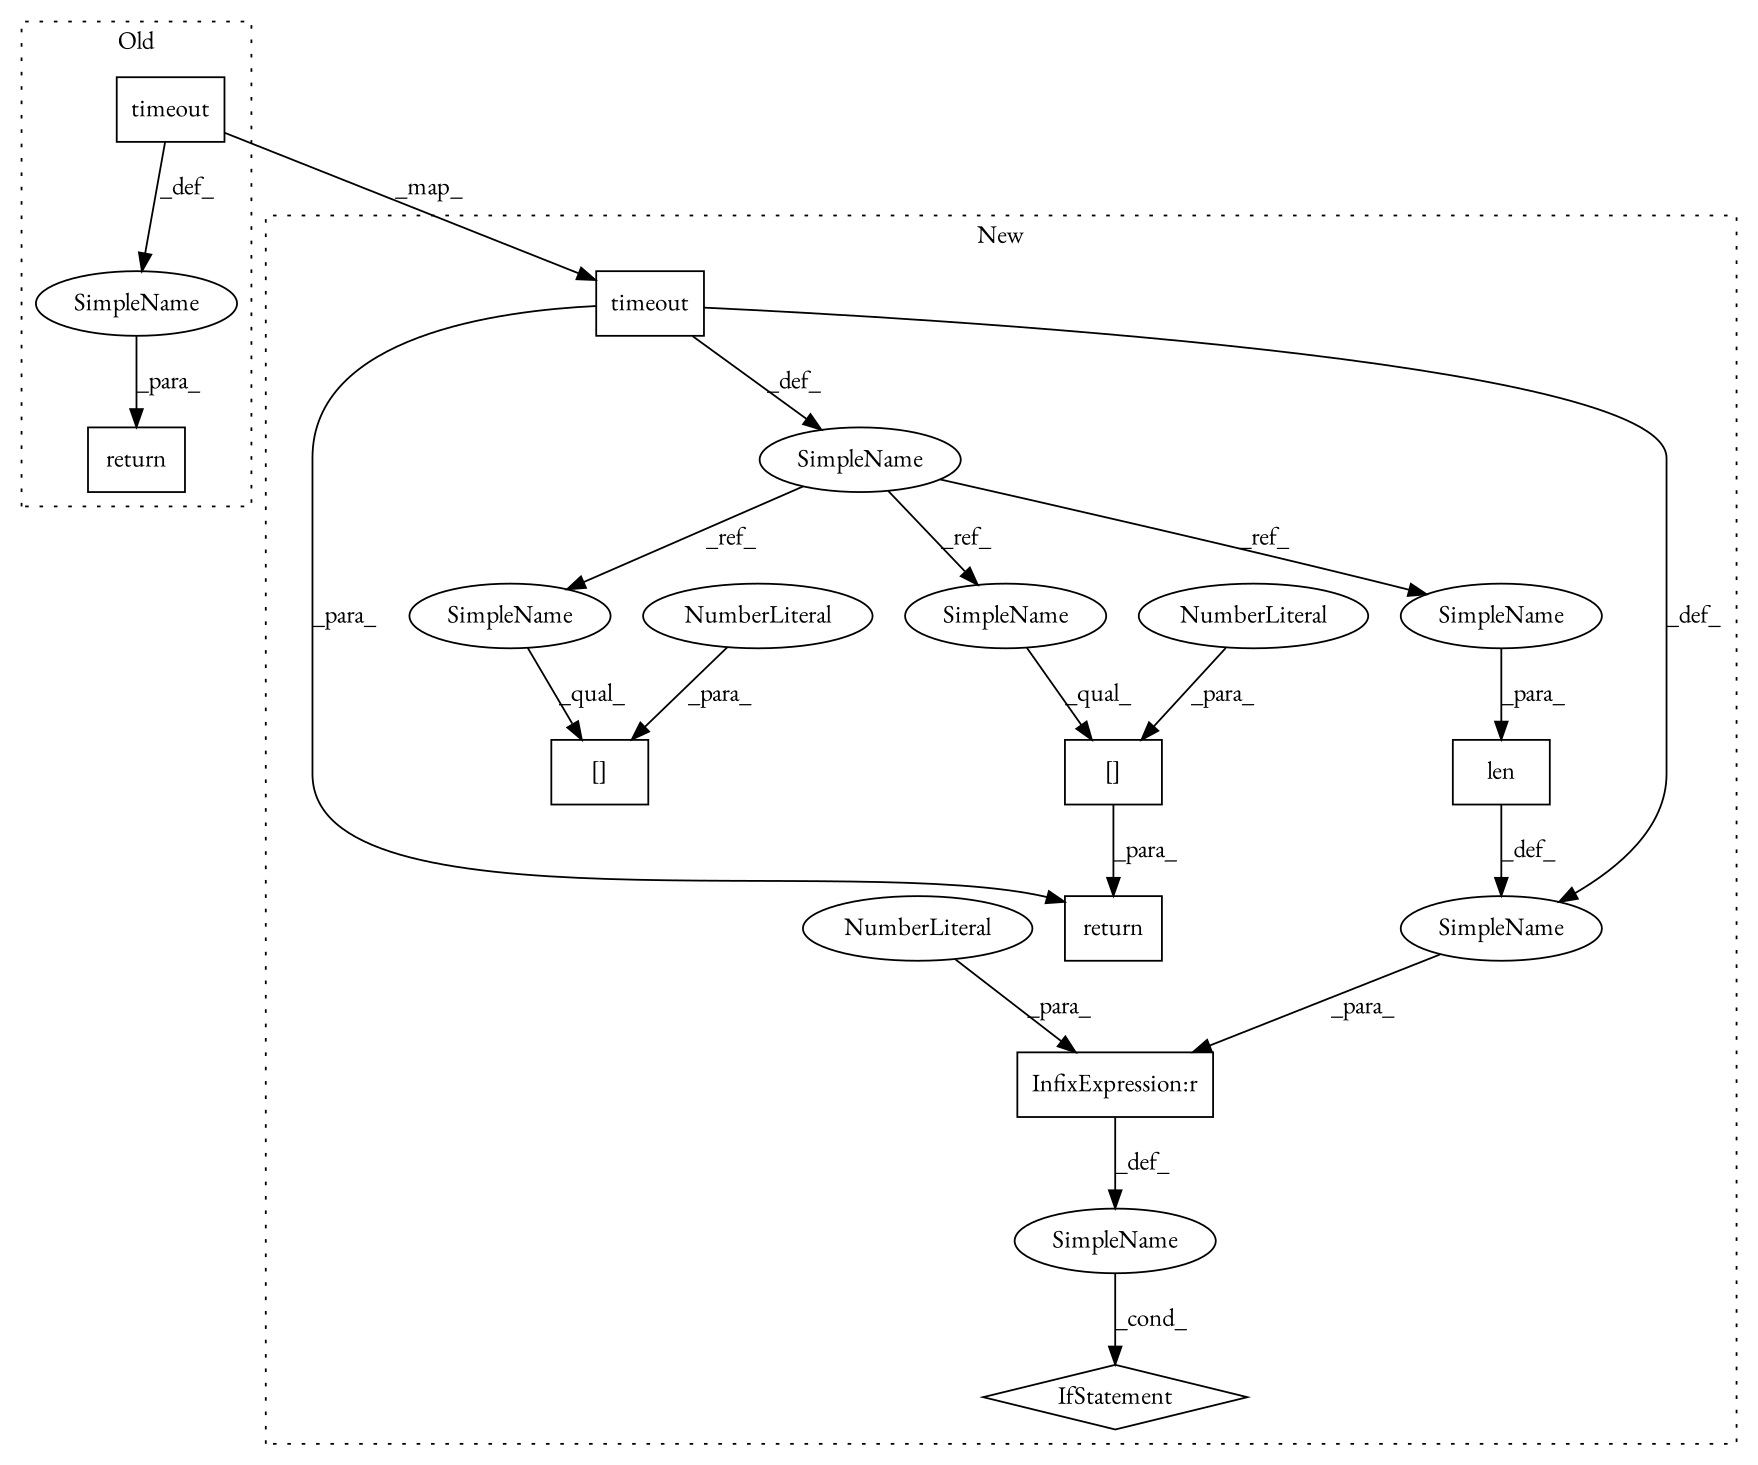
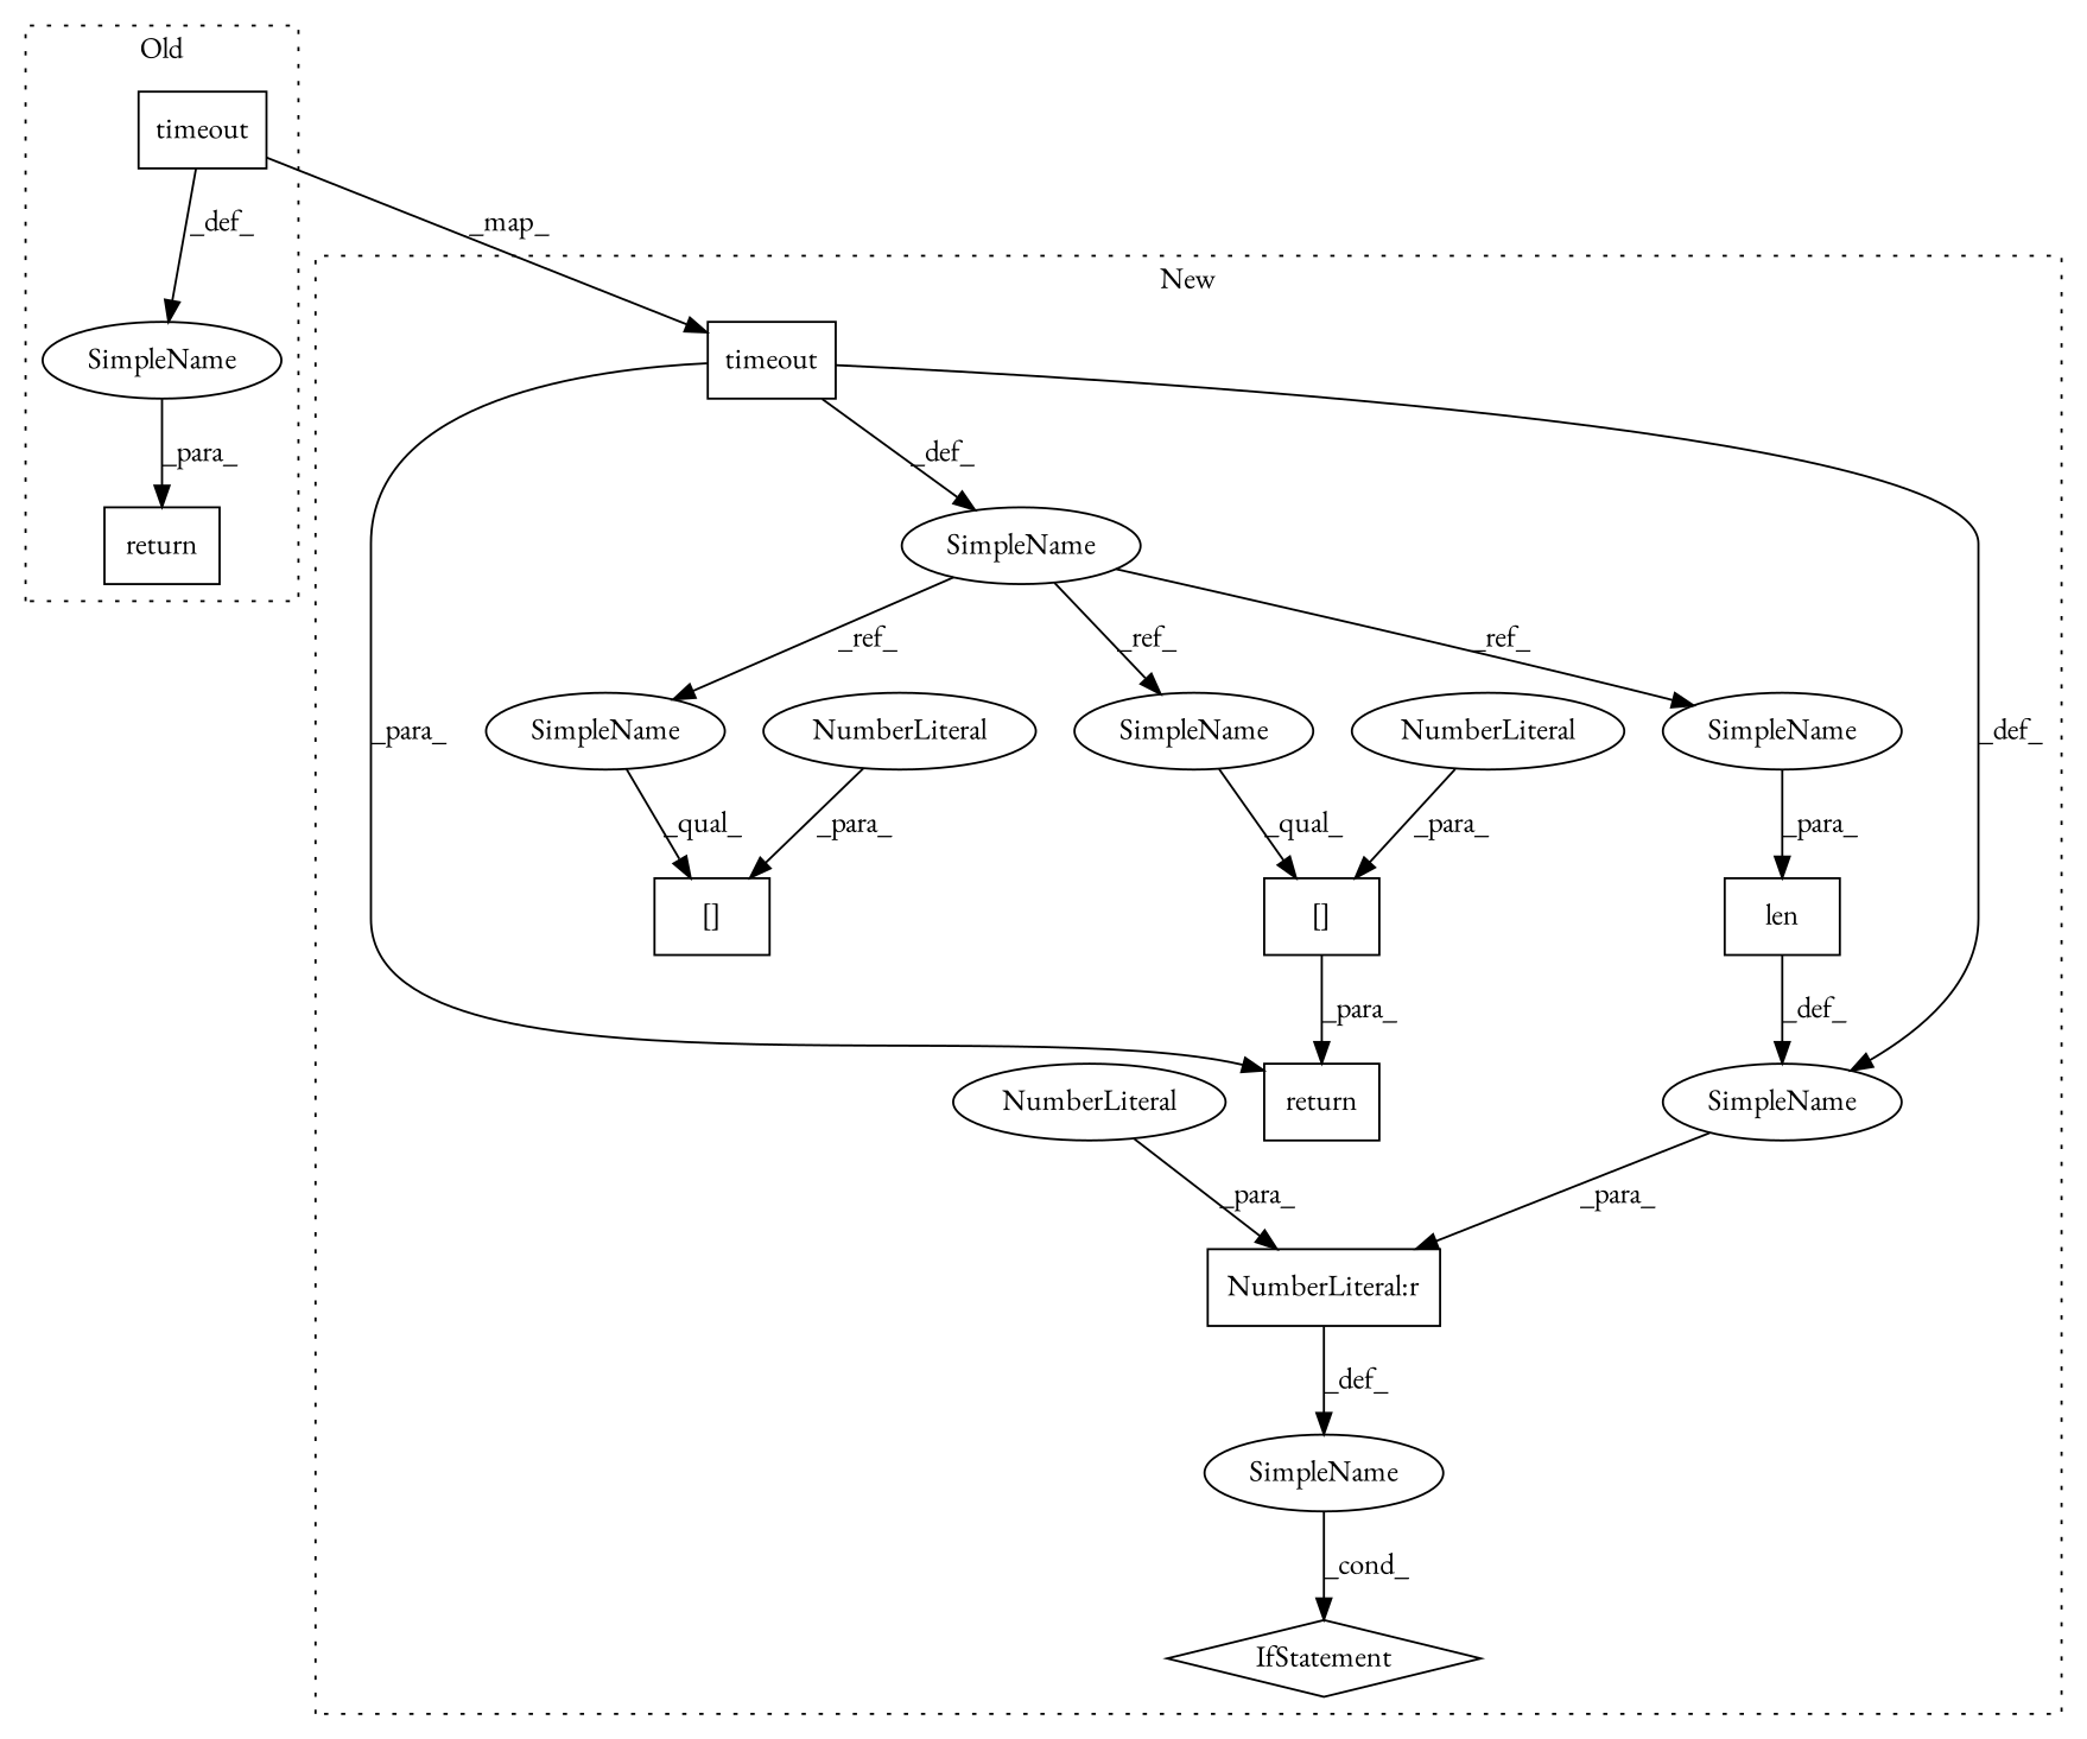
  digraph {
    fontname="EB Garamond"
    node [a=42 l=6 shape=ellipse fontname="EB Garamond"]
    edge [fontname="EB Garamond"]
    n1 [a=32 l="8,1" label=timeout s="3252,3294" shape=box]
    n2 [label=SimpleName l=""]
    n3 [a=41 l=7 label=return s=3245 shape=box]
    n4 [a=32 l="8,1" label=timeout s="3351,3393" shape=box]
    n5 [a=2 l="7,1" label="[]" s="3446,3454" shape=box]
    n6 [a=34 l=1 label=NumberLiteral s=3453]
    n7 [a=2 l="7,1" label="[]" s="3474,3482" shape=box]
    n8 [a=34 l=1 label=NumberLiteral s=3481]
    n9 [a=32 l="4,1" label=len s="3404,3414" shape=box]
    n10 [label=SimpleName l=""]
    n11 [a=25 l="4,2" label=IfStatement s="3400,3419" shape=diamond]
    n12 [label=SimpleName s=3344]
    n13 [a=41 l=7 label=return s=3467 shape=box]
    n14 [label=SimpleName l=""]
-   n15 [a=27 l=3 label="InfixExpression:r" s=3415 shape=box]
+   n15 [a=27 l=3 label="NumberLiteral:r" s=3415 shape=box]
    n16 [a=34 l=1 label=NumberLiteral s=3418]
    n17 [label=SimpleName s=3446]
    n18 [label=SimpleName s=3408]
    n19 [label=SimpleName s=3474]
    subgraph cluster_1 {
      label=Old
      style=dotted
      n1
      n2
      n3
    }
    subgraph cluster_2 {
      label=New
      style=dotted
      n4
      n5
      n6
      n7
      n8
      n9
      n10
      n11
      n12
      n13
      n14
      n15
      n16
      n17
      n18
      n19
    }
    n1 -> n2 [label=_def_]
    n1 -> n4 [label=_map_]
    n2 -> n3 [label=_para_]
    n4 -> n12 [label=_def_]
    n4 -> n13 [label=_para_]
    n4 -> n14 [label=_def_]
    n6 -> n5 [label=_para_]
    n7 -> n13 [label=_para_]
    n8 -> n7 [label=_para_]
    n9 -> n14 [label=_def_]
    n10 -> n11 [label=_cond_]
    n12 -> n17 [label=_ref_]
    n12 -> n18 [label=_ref_]
    n12 -> n19 [label=_ref_]
    n14 -> n15 [label=_para_]
    n15 -> n10 [label=_def_]
    n16 -> n15 [label=_para_]
    n17 -> n5 [label=_qual_]
    n18 -> n9 [label=_para_]
    n19 -> n7 [label=_qual_]
  }
